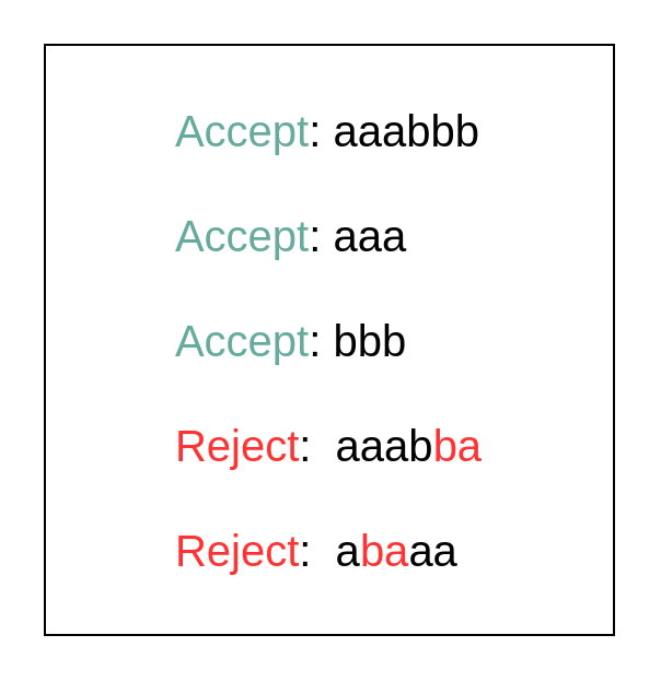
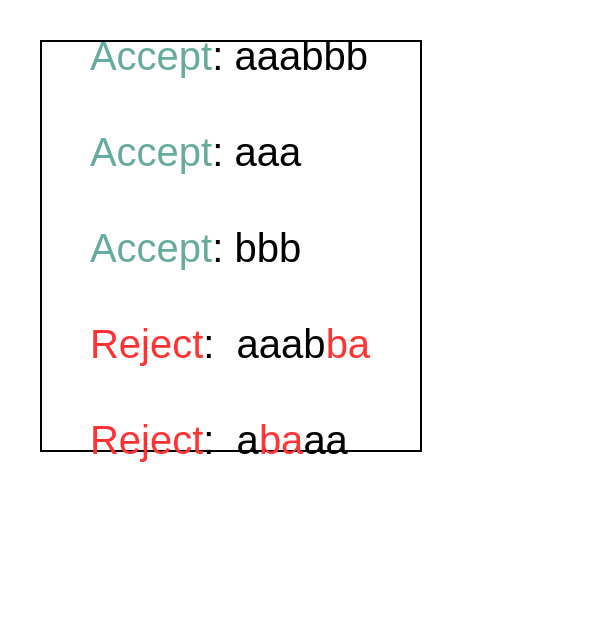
  <mxCell id="0" />
  <mxCell id="1" parent="0" />
- <mxCell id="2" value="&lt;div style=&quot;text-align: left&quot;&gt;&lt;span style=&quot;font-size: 20px&quot;&gt;&lt;font color=&quot;#67ab9f&quot;&gt;Accept&lt;/font&gt;: aaabbb&lt;/span&gt;&lt;/div&gt;&lt;font style=&quot;font-size: 20px&quot;&gt;&lt;div style=&quot;text-align: left&quot;&gt;&lt;span&gt;&lt;br&gt;&lt;/span&gt;&lt;/div&gt;&lt;div style=&quot;text-align: left&quot;&gt;&lt;font color=&quot;#67ab9f&quot;&gt;Accept&lt;/font&gt;: aaa&lt;/div&gt;&lt;div style=&quot;text-align: left&quot;&gt;&lt;span&gt;&lt;br&gt;&lt;/span&gt;&lt;/div&gt;&lt;div style=&quot;text-align: left&quot;&gt;&lt;font color=&quot;#67ab9f&quot;&gt;Accept&lt;/font&gt;: bbb&lt;/div&gt;&lt;div style=&quot;text-align: left&quot;&gt;&lt;span&gt;&lt;br&gt;&lt;/span&gt;&lt;/div&gt;&lt;div style=&quot;text-align: left&quot;&gt;&lt;font color=&quot;#ff3333&quot;&gt;Reject&lt;/font&gt;:&amp;nbsp; aaab&lt;font color=&quot;#ff3333&quot;&gt;ba&lt;/font&gt;&lt;/div&gt;&lt;div style=&quot;text-align: left&quot;&gt;&lt;span&gt;&lt;br&gt;&lt;/span&gt;&lt;/div&gt;&lt;div style=&quot;text-align: left&quot;&gt;&lt;font color=&quot;#ff3333&quot;&gt;Reject&lt;/font&gt;:&amp;nbsp; a&lt;font color=&quot;#ff3333&quot;&gt;ba&lt;/font&gt;aa&lt;/div&gt;&lt;/font&gt;" style="rounded=0;whiteSpace=wrap;html=1;" vertex="1" parent="1"><mxGeometry x="20" y="20" width="260" height="270" as="geometry" /></mxCell>
+ <mxCell id="2" value="&lt;div style=&quot;text-align: left&quot;&gt;&lt;span style=&quot;font-size: 20px&quot;&gt;&lt;font color=&quot;#67ab9f&quot;&gt;Accept&lt;/font&gt;: aaabbb&lt;/span&gt;&lt;/div&gt;&lt;font style=&quot;font-size: 20px&quot;&gt;&lt;div style=&quot;text-align: left&quot;&gt;&lt;span&gt;&lt;br&gt;&lt;/span&gt;&lt;/div&gt;&lt;div style=&quot;text-align: left&quot;&gt;&lt;font color=&quot;#67ab9f&quot;&gt;Accept&lt;/font&gt;: aaa&lt;/div&gt;&lt;div style=&quot;text-align: left&quot;&gt;&lt;span&gt;&lt;br&gt;&lt;/span&gt;&lt;/div&gt;&lt;div style=&quot;text-align: left&quot;&gt;&lt;font color=&quot;#67ab9f&quot;&gt;Accept&lt;/font&gt;: bbb&lt;/div&gt;&lt;div style=&quot;text-align: left&quot;&gt;&lt;span&gt;&lt;br&gt;&lt;/span&gt;&lt;/div&gt;&lt;div style=&quot;text-align: left&quot;&gt;&lt;font color=&quot;#ff3333&quot;&gt;Reject&lt;/font&gt;:&amp;nbsp; aaab&lt;font color=&quot;#ff3333&quot;&gt;ba&lt;/font&gt;&lt;/div&gt;&lt;div style=&quot;text-align: left&quot;&gt;&lt;span&gt;&lt;br&gt;&lt;/span&gt;&lt;/div&gt;&lt;div style=&quot;text-align: left&quot;&gt;&lt;font color=&quot;#ff3333&quot;&gt;Reject&lt;/font&gt;:&amp;nbsp; a&lt;font color=&quot;#ff3333&quot;&gt;ba&lt;/font&gt;aa&lt;/div&gt;&lt;/font&gt;" style="rounded=0;whiteSpace=wrap;html=1;" vertex="1" parent="1"><mxGeometry x="20" y="20" width="190" height="205" as="geometry" /></mxCell>
